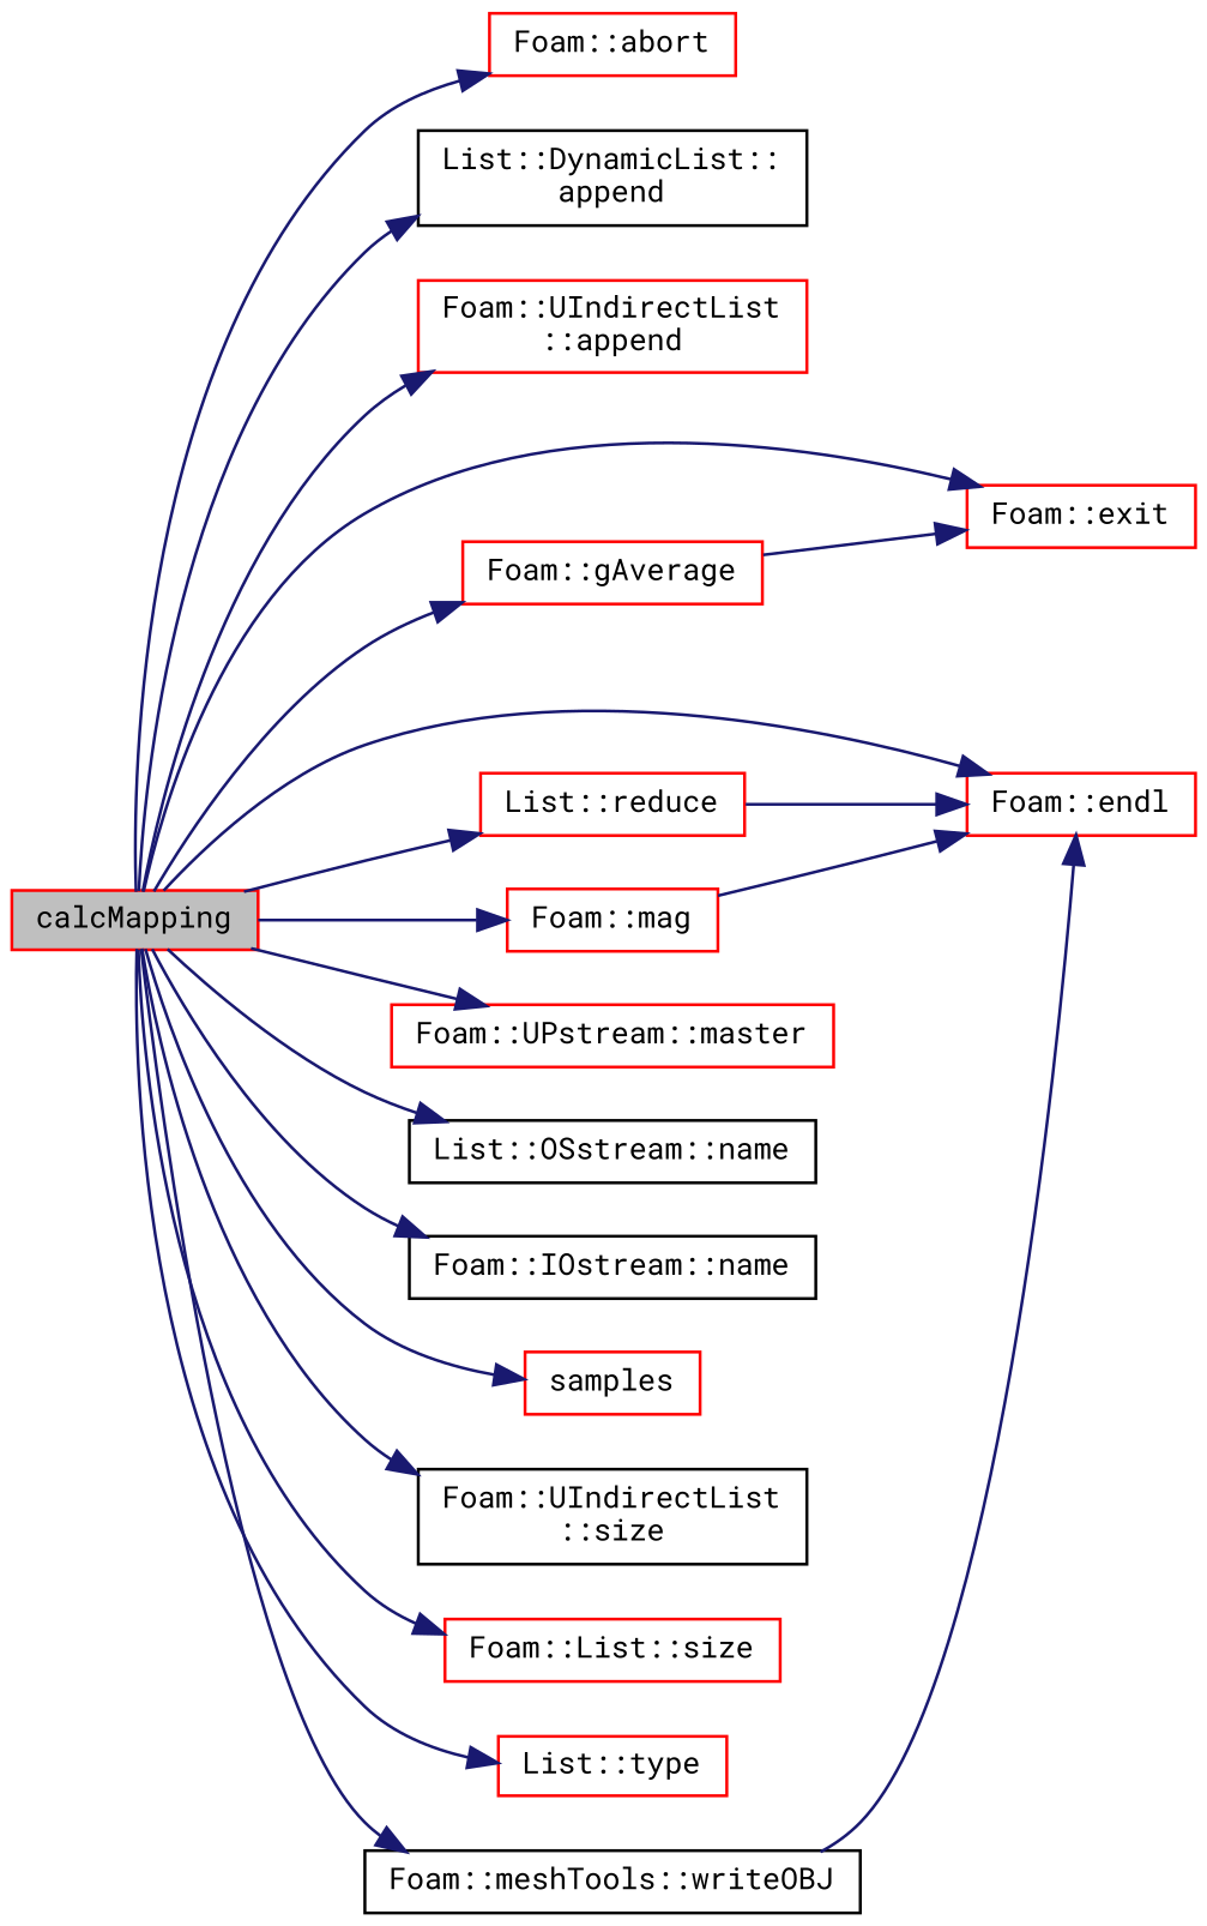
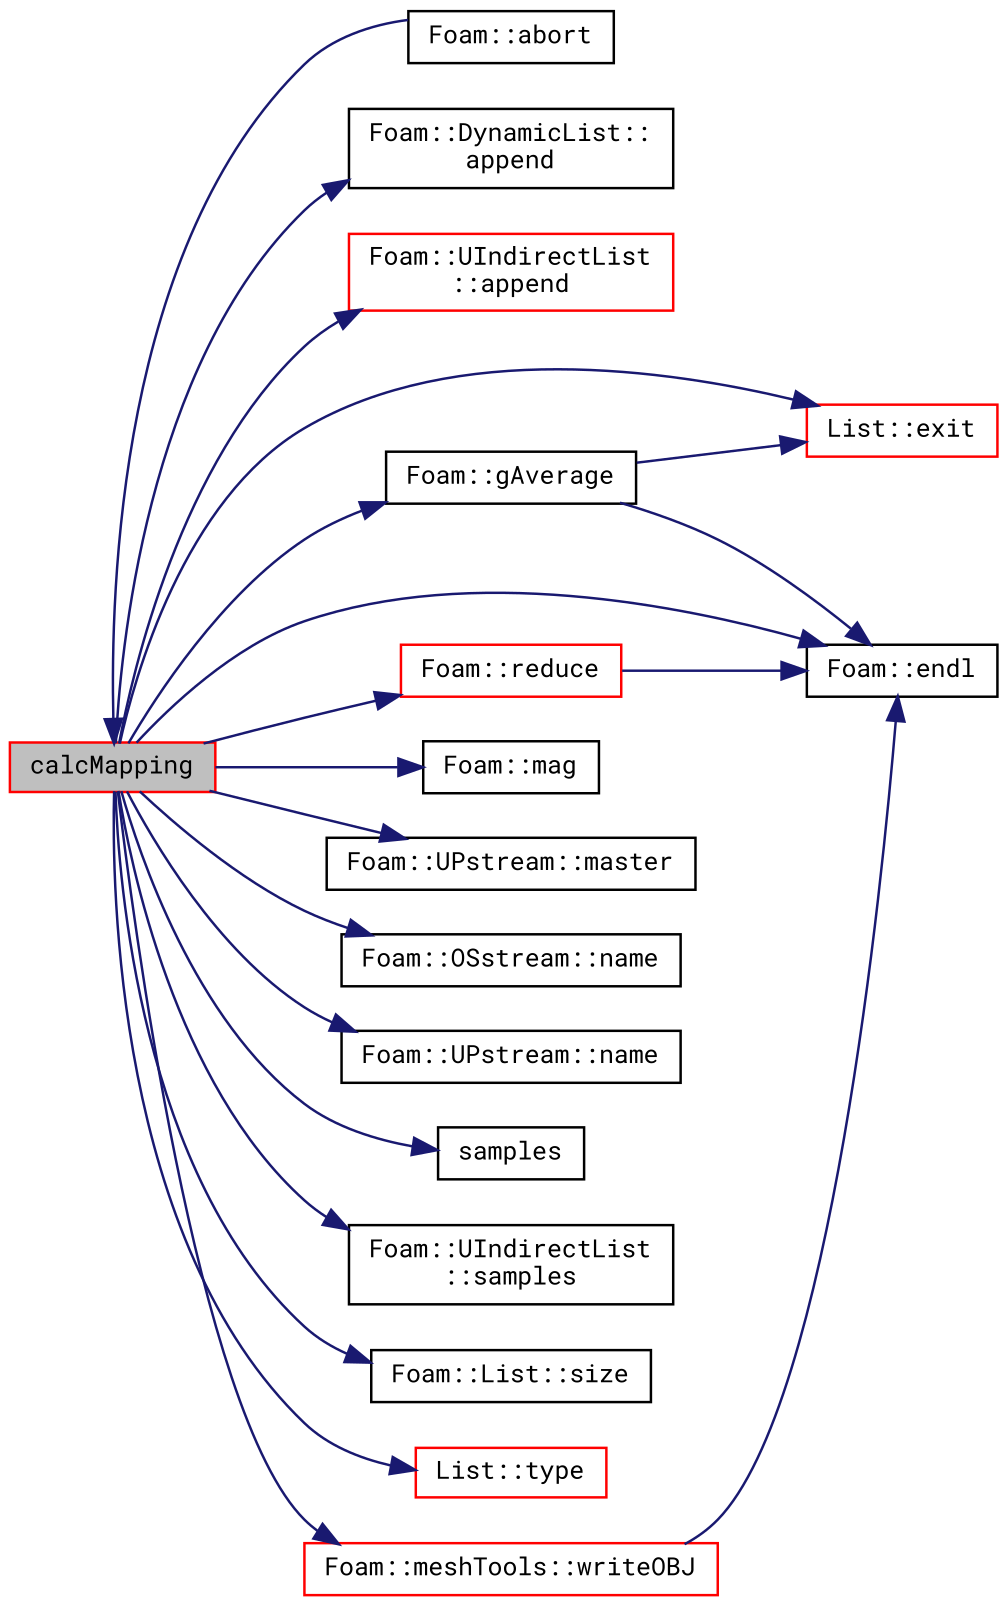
  digraph {
    fontname="Roboto Mono"
    rankdir=LR
    node [color=red fontname="Roboto Mono" fontsize=10 shape=record]
    edge [color=midnightblue fontname="Roboto Mono" fontsize=10 labelfontname=Helvetica labelfontsize=10 style=solid]
    n1 [fillcolor=grey75 fontcolor=black height=0.2 label=calcMapping style=filled width=0.4]
-   n2 [height=0.2 label="Foam::abort" width=0.4]
-   n3 [color=black height=0.2 label="List::DynamicList::\lappend" width=0.4]
+   n2 [color=black height=0.2 label="Foam::abort" width=0.4]
+   n3 [color=black height=0.2 label="Foam::DynamicList::\lappend" width=0.4]
    n4 [height=0.2 label="Foam::UIndirectList\l::append" width=0.4]
-   n5 [height=0.2 label="Foam::endl" width=0.4]
-   n6 [height=0.2 label="Foam::exit" width=0.4]
-   n7 [height=0.2 label="Foam::gAverage" width=0.4]
-   n8 [height=0.2 label="List::reduce" width=0.4]
-   n9 [height=0.2 label="Foam::mag" width=0.4]
-   n10 [height=0.2 label="Foam::UPstream::master" width=0.4]
-   n11 [color=black height=0.2 label="List::OSstream::name" width=0.4]
-   n12 [color=black height=0.2 label="Foam::IOstream::name" width=0.4]
-   n13 [height=0.2 label=samples width=0.4]
-   n14 [color=black height=0.2 label="Foam::UIndirectList\l::size" width=0.4]
-   n15 [height=0.2 label="Foam::List::size" width=0.4]
+   n5 [color=black height=0.2 label="Foam::endl" width=0.4]
+   n6 [height=0.2 label="List::exit" width=0.4]
+   n7 [color=black height=0.2 label="Foam::gAverage" width=0.4]
+   n8 [height=0.2 label="Foam::reduce" width=0.4]
+   n9 [color=black height=0.2 label="Foam::mag" width=0.4]
+   n10 [color=black height=0.2 label="Foam::UPstream::master" width=0.4]
+   n11 [color=black height=0.2 label="Foam::OSstream::name" width=0.4]
+   n12 [color=black height=0.2 label="Foam::UPstream::name" width=0.4]
+   n13 [color=black height=0.2 label=samples width=0.4]
+   n14 [color=black height=0.2 label="Foam::UIndirectList\l::samples" width=0.4]
+   n15 [color=black height=0.2 label="Foam::List::size" width=0.4]
    n16 [height=0.2 label="List::type" width=0.4]
-   n17 [color=black height=0.2 label="Foam::meshTools::writeOBJ" width=0.4]
-   n1 -> n2
+   n17 [height=0.2 label="Foam::meshTools::writeOBJ" width=0.4]
+   n2 -> n1
    n1 -> n3
    n1 -> n4
    n1 -> n5
    n1 -> n6
    n1 -> n7
    n1 -> n8
    n1 -> n9
    n1 -> n10
    n1 -> n11
    n1 -> n12
    n1 -> n13
    n1 -> n14
    n1 -> n15
    n1 -> n16
    n1 -> n17
-   n9 -> n5
+   n7 -> n5
    n7 -> n6
    n8 -> n5
    n17 -> n5
  }
